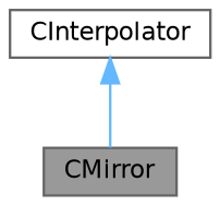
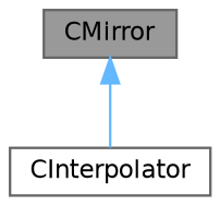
  digraph {
    node [color=gray40 fontname=Helvetica fontsize=10 shape=box style=filled]
    n1 [fillcolor=grey60 fontcolor=black height=0.2 label=CMirror width=0.4]
    n2 [fillcolor=white height=0.2 label=CInterpolator width=0.4]
-   n2 -> n1 [color=steelblue1 dir=back fontname=Helvetica fontsize=10 labelfontname=Helvetica labelfontsize=10 style=solid]
+   n1 -> n2 [color=steelblue1 dir=back fontname=Helvetica fontsize=10 labelfontname=Helvetica labelfontsize=10 style=solid]
  }
